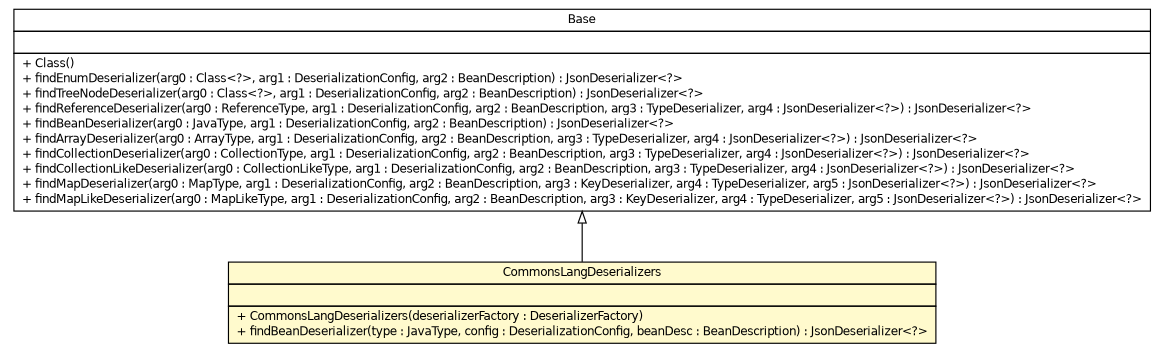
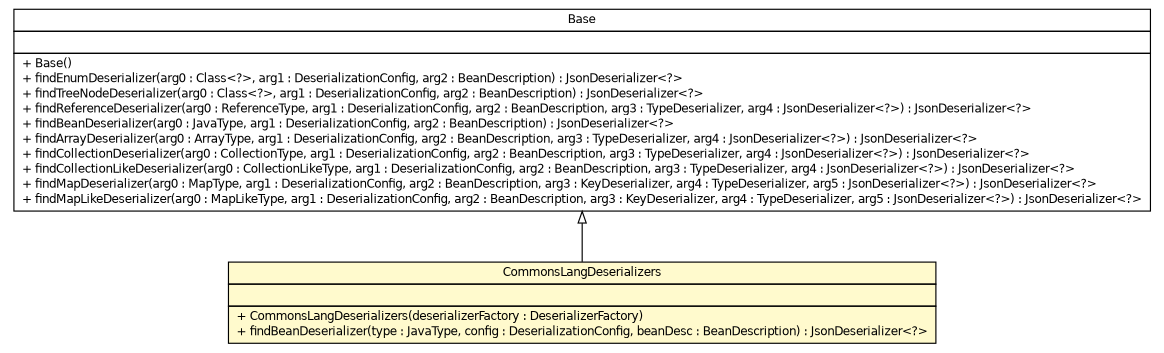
  digraph {
    nodesep=0.25
    ranksep=0.5
    node [fontcolor=black fontname=Helvetica fontsize=10.0 shape=plaintext]
    n1 [label=<<table title="top.infra.jackson2.CommonsLangDeserializers" border="0" cellborder="1" cellspacing="0" cellpadding="2" port="p" bgcolor="lemonChiffon" href="./CommonsLangDeserializers.html"> 		<tr><td><table border="0" cellspacing="0" cellpadding="1"> <tr><td align="center" balign="center"> CommonsLangDeserializers </td></tr> 		</table></td></tr> 		<tr><td><table border="0" cellspacing="0" cellpadding="1"> <tr><td align="left" balign="left">  </td></tr> 		</table></td></tr> 		<tr><td><table border="0" cellspacing="0" cellpadding="1"> <tr><td align="left" balign="left"> + CommonsLangDeserializers(deserializerFactory : DeserializerFactory) </td></tr> <tr><td align="left" balign="left"> + findBeanDeserializer(type : JavaType, config : DeserializationConfig, beanDesc : BeanDescription) : JsonDeserializer&lt;?&gt; </td></tr> 		</table></td></tr> 		</table>>]
-   n2 [label=<<table title="com.fasterxml.jackson.databind.deser.Deserializers.Base" border="0" cellborder="1" cellspacing="0" cellpadding="2" port="p" href="http://java.sun.com/j2se/1.4.2/docs/api/com/fasterxml/jackson/databind/deser/Deserializers/Base.html"> 		<tr><td><table border="0" cellspacing="0" cellpadding="1"> <tr><td align="center" balign="center"> Base </td></tr> 		</table></td></tr> 		<tr><td><table border="0" cellspacing="0" cellpadding="1"> <tr><td align="left" balign="left">  </td></tr> 		</table></td></tr> 		<tr><td><table border="0" cellspacing="0" cellpadding="1"> <tr><td align="left" balign="left"> + Class() </td></tr> <tr><td align="left" balign="left"> + findEnumDeserializer(arg0 : Class&lt;?&gt;, arg1 : DeserializationConfig, arg2 : BeanDescription) : JsonDeserializer&lt;?&gt; </td></tr> <tr><td align="left" balign="left"> + findTreeNodeDeserializer(arg0 : Class&lt;?&gt;, arg1 : DeserializationConfig, arg2 : BeanDescription) : JsonDeserializer&lt;?&gt; </td></tr> <tr><td align="left" balign="left"> + findReferenceDeserializer(arg0 : ReferenceType, arg1 : DeserializationConfig, arg2 : BeanDescription, arg3 : TypeDeserializer, arg4 : JsonDeserializer&lt;?&gt;) : JsonDeserializer&lt;?&gt; </td></tr> <tr><td align="left" balign="left"> + findBeanDeserializer(arg0 : JavaType, arg1 : DeserializationConfig, arg2 : BeanDescription) : JsonDeserializer&lt;?&gt; </td></tr> <tr><td align="left" balign="left"> + findArrayDeserializer(arg0 : ArrayType, arg1 : DeserializationConfig, arg2 : BeanDescription, arg3 : TypeDeserializer, arg4 : JsonDeserializer&lt;?&gt;) : JsonDeserializer&lt;?&gt; </td></tr> <tr><td align="left" balign="left"> + findCollectionDeserializer(arg0 : CollectionType, arg1 : DeserializationConfig, arg2 : BeanDescription, arg3 : TypeDeserializer, arg4 : JsonDeserializer&lt;?&gt;) : JsonDeserializer&lt;?&gt; </td></tr> <tr><td align="left" balign="left"> + findCollectionLikeDeserializer(arg0 : CollectionLikeType, arg1 : DeserializationConfig, arg2 : BeanDescription, arg3 : TypeDeserializer, arg4 : JsonDeserializer&lt;?&gt;) : JsonDeserializer&lt;?&gt; </td></tr> <tr><td align="left" balign="left"> + findMapDeserializer(arg0 : MapType, arg1 : DeserializationConfig, arg2 : BeanDescription, arg3 : KeyDeserializer, arg4 : TypeDeserializer, arg5 : JsonDeserializer&lt;?&gt;) : JsonDeserializer&lt;?&gt; </td></tr> <tr><td align="left" balign="left"> + findMapLikeDeserializer(arg0 : MapLikeType, arg1 : DeserializationConfig, arg2 : BeanDescription, arg3 : KeyDeserializer, arg4 : TypeDeserializer, arg5 : JsonDeserializer&lt;?&gt;) : JsonDeserializer&lt;?&gt; </td></tr> 		</table></td></tr> 		</table>>]
+   n2 [label=<<table title="com.fasterxml.jackson.databind.deser.Deserializers.Base" border="0" cellborder="1" cellspacing="0" cellpadding="2" port="p" href="http://java.sun.com/j2se/1.4.2/docs/api/com/fasterxml/jackson/databind/deser/Deserializers/Base.html"> 		<tr><td><table border="0" cellspacing="0" cellpadding="1"> <tr><td align="center" balign="center"> Base </td></tr> 		</table></td></tr> 		<tr><td><table border="0" cellspacing="0" cellpadding="1"> <tr><td align="left" balign="left">  </td></tr> 		</table></td></tr> 		<tr><td><table border="0" cellspacing="0" cellpadding="1"> <tr><td align="left" balign="left"> + Base() </td></tr> <tr><td align="left" balign="left"> + findEnumDeserializer(arg0 : Class&lt;?&gt;, arg1 : DeserializationConfig, arg2 : BeanDescription) : JsonDeserializer&lt;?&gt; </td></tr> <tr><td align="left" balign="left"> + findTreeNodeDeserializer(arg0 : Class&lt;?&gt;, arg1 : DeserializationConfig, arg2 : BeanDescription) : JsonDeserializer&lt;?&gt; </td></tr> <tr><td align="left" balign="left"> + findReferenceDeserializer(arg0 : ReferenceType, arg1 : DeserializationConfig, arg2 : BeanDescription, arg3 : TypeDeserializer, arg4 : JsonDeserializer&lt;?&gt;) : JsonDeserializer&lt;?&gt; </td></tr> <tr><td align="left" balign="left"> + findBeanDeserializer(arg0 : JavaType, arg1 : DeserializationConfig, arg2 : BeanDescription) : JsonDeserializer&lt;?&gt; </td></tr> <tr><td align="left" balign="left"> + findArrayDeserializer(arg0 : ArrayType, arg1 : DeserializationConfig, arg2 : BeanDescription, arg3 : TypeDeserializer, arg4 : JsonDeserializer&lt;?&gt;) : JsonDeserializer&lt;?&gt; </td></tr> <tr><td align="left" balign="left"> + findCollectionDeserializer(arg0 : CollectionType, arg1 : DeserializationConfig, arg2 : BeanDescription, arg3 : TypeDeserializer, arg4 : JsonDeserializer&lt;?&gt;) : JsonDeserializer&lt;?&gt; </td></tr> <tr><td align="left" balign="left"> + findCollectionLikeDeserializer(arg0 : CollectionLikeType, arg1 : DeserializationConfig, arg2 : BeanDescription, arg3 : TypeDeserializer, arg4 : JsonDeserializer&lt;?&gt;) : JsonDeserializer&lt;?&gt; </td></tr> <tr><td align="left" balign="left"> + findMapDeserializer(arg0 : MapType, arg1 : DeserializationConfig, arg2 : BeanDescription, arg3 : KeyDeserializer, arg4 : TypeDeserializer, arg5 : JsonDeserializer&lt;?&gt;) : JsonDeserializer&lt;?&gt; </td></tr> <tr><td align="left" balign="left"> + findMapLikeDeserializer(arg0 : MapLikeType, arg1 : DeserializationConfig, arg2 : BeanDescription, arg3 : KeyDeserializer, arg4 : TypeDeserializer, arg5 : JsonDeserializer&lt;?&gt;) : JsonDeserializer&lt;?&gt; </td></tr> 		</table></td></tr> 		</table>>]
    n2 -> n1 [arrowtail=empty dir=back fontname=Helvetica fontsize=10 headport=p labelfontname=Helvetica labelfontsize=10 tailport=p]
  }
